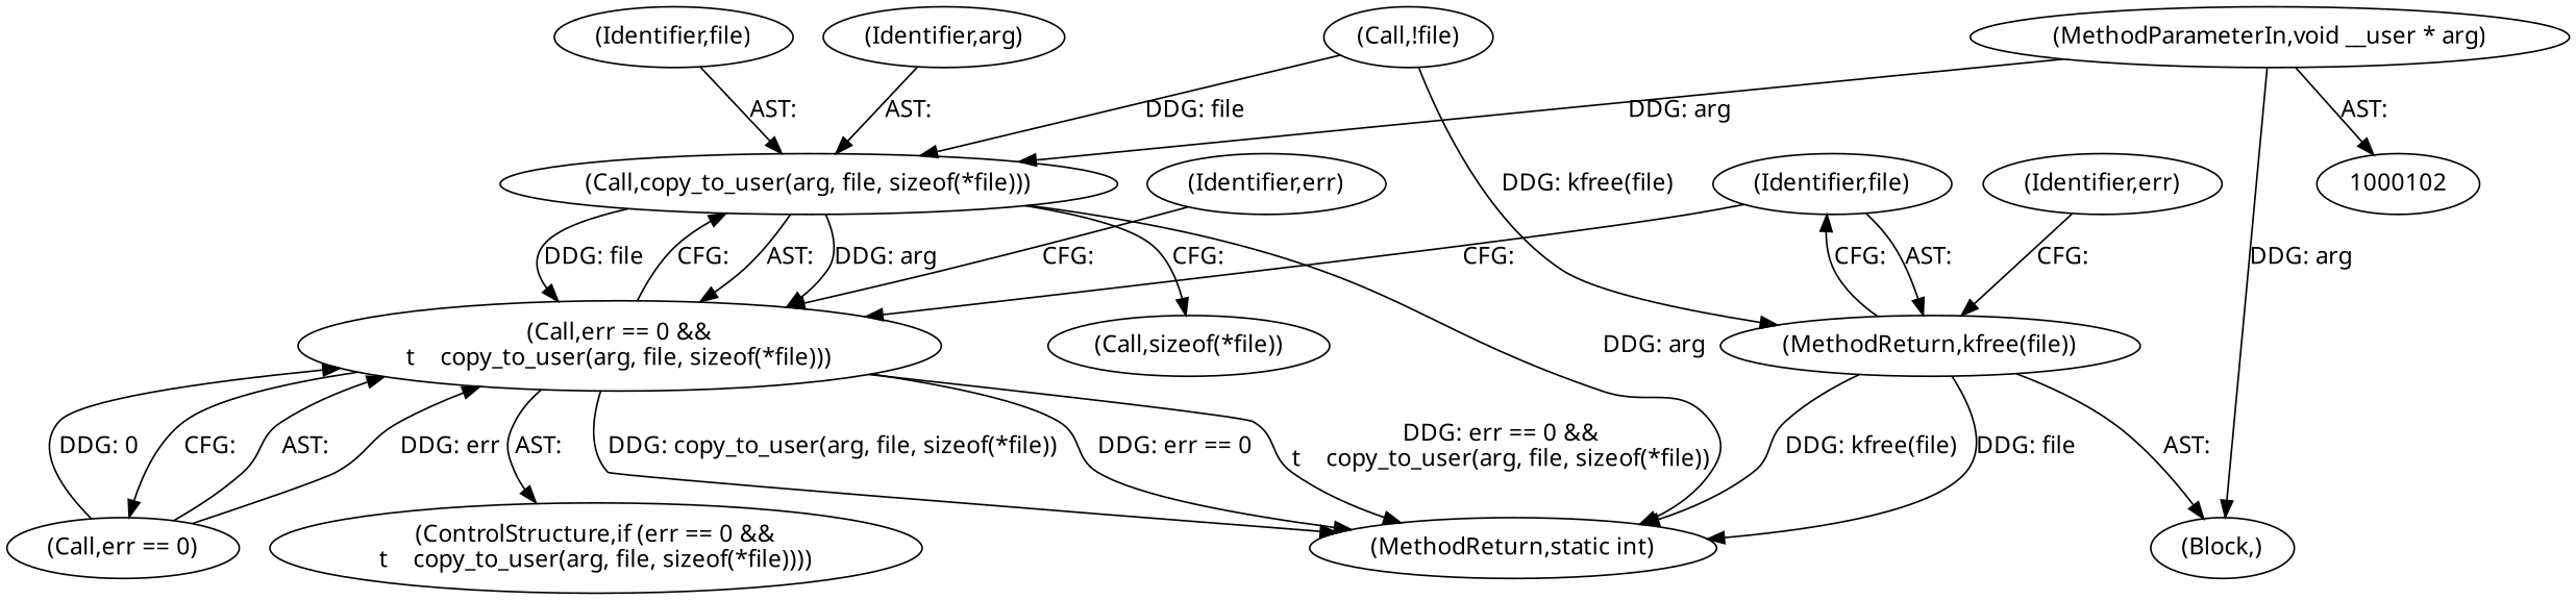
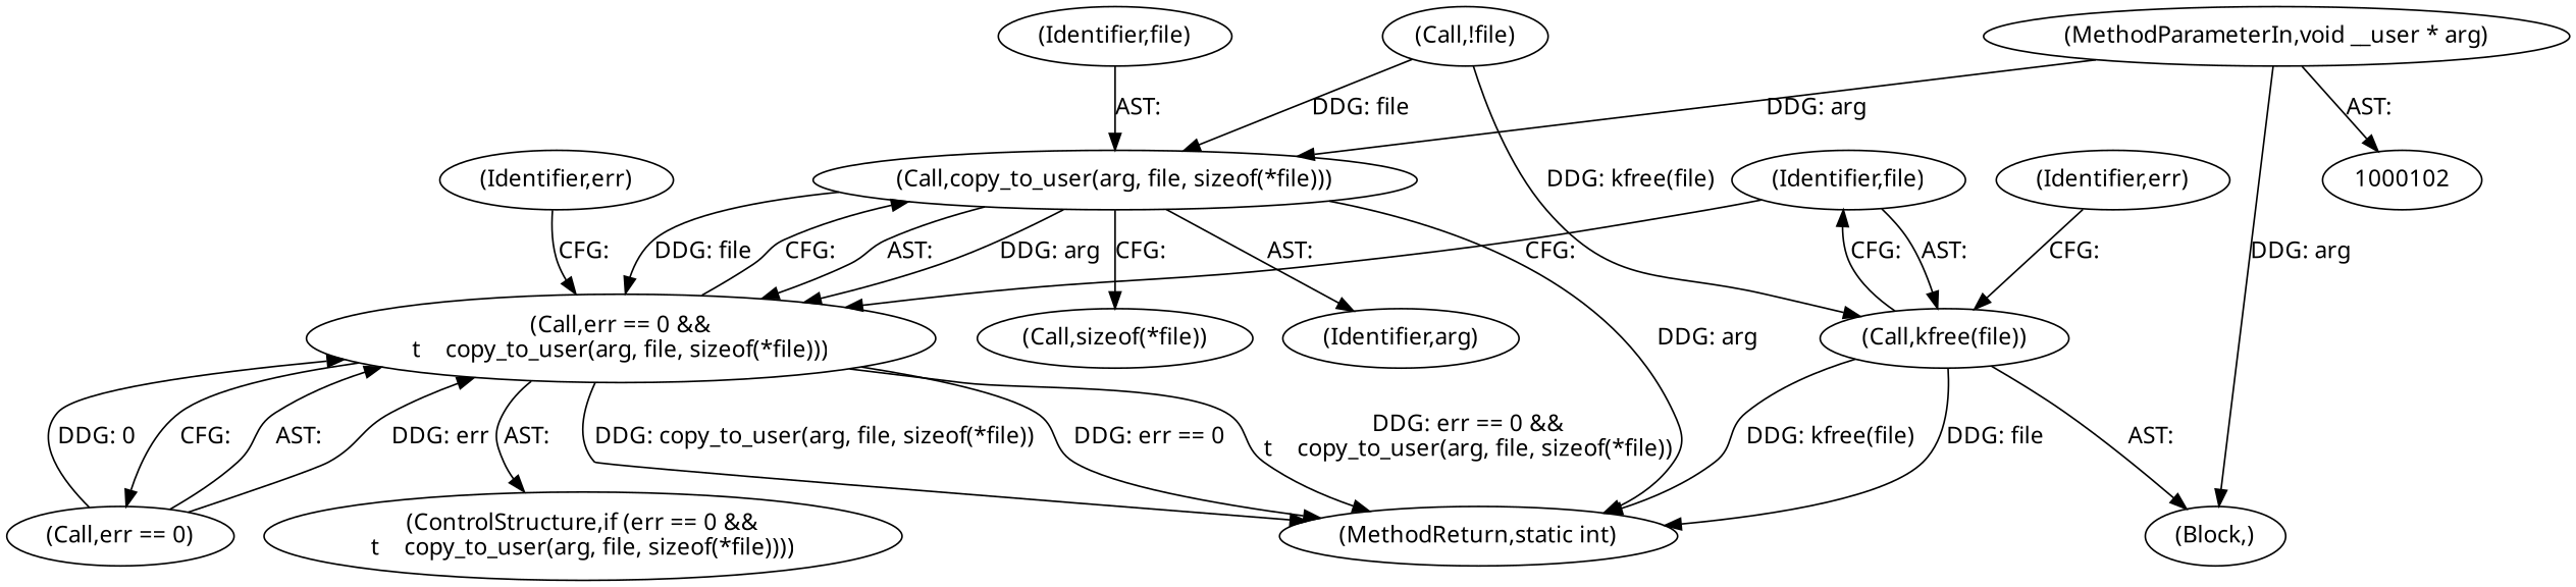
  digraph {
    fontname="Noto Sans"
    node [fontname="Noto Sans"]
    edge [fontname="Noto Sans"]
    n1 [label="(MethodParameterIn,void __user * arg)"]
    n2 [label="(Call,copy_to_user(arg, file, sizeof(*file)))"]
    1000102
    n4 [label="(Block,)"]
    n5 [label="(MethodReturn,static int)"]
    n6 [label="(Call,err == 0 &&\n\t    copy_to_user(arg, file, sizeof(*file)))"]
    n7 [label="(Call,sizeof(*file))"]
    n8 [label="(Call,err == 0)"]
    n9 [label="(ControlStructure,if (err == 0 &&\n\t    copy_to_user(arg, file, sizeof(*file))))"]
-   n10 [label="(MethodReturn,kfree(file))"]
+   n10 [label="(Call,kfree(file))"]
    n11 [label="(Identifier,file)"]
    n12 [label="(Identifier,err)"]
    n13 [label="(Identifier,arg)"]
    n14 [label="(Call,!file)"]
    n15 [label="(Identifier,file)"]
    n16 [label="(Identifier,err)"]
    n1 -> n2 [label="DDG: arg"]
    n1 -> 1000102 [label="AST: "]
    n1 -> n4 [label="DDG: arg"]
    n2 -> n5 [label="DDG: arg"]
    n2 -> n6 [label="AST: "]
    n2 -> n6 [label="DDG: arg"]
    n2 -> n6 [label="DDG: file"]
    n2 -> n7 [label="CFG: "]
    n6 -> n2 [label="CFG: "]
    n6 -> n5 [label="DDG: copy_to_user(arg, file, sizeof(*file))"]
    n6 -> n5 [label="DDG: err == 0"]
    n6 -> n5 [label="DDG: err == 0 &&\n\t    copy_to_user(arg, file, sizeof(*file))"]
    n6 -> n8 [label="CFG: "]
    n6 -> n9 [label="AST: "]
    n8 -> n6 [label="AST: "]
    n8 -> n6 [label="DDG: err"]
    n8 -> n6 [label="DDG: 0"]
    n10 -> n4 [label="AST: "]
    n10 -> n5 [label="DDG: file"]
    n10 -> n5 [label="DDG: kfree(file)"]
    n10 -> n11 [label="CFG: "]
    n11 -> n6 [label="CFG: "]
    n11 -> n10 [label="AST: "]
    n12 -> n6 [label="CFG: "]
-   n13 -> n2 [label="AST: "]
+   n2 -> n13 [label="AST: "]
    n14 -> n2 [label="DDG: file"]
    n14 -> n10 [label="DDG: kfree(file)"]
    n15 -> n2 [label="AST: "]
    n16 -> n10 [label="CFG: "]
  }
